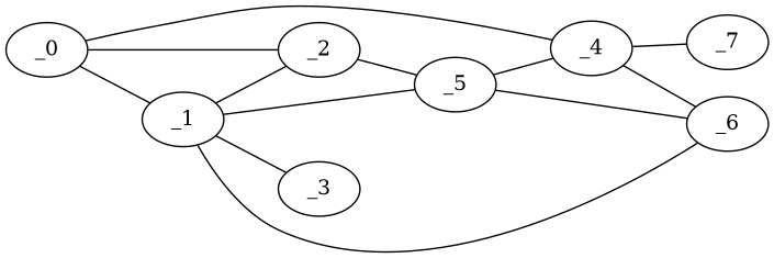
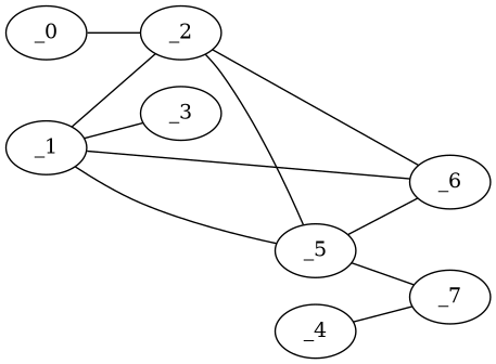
  graph {
    rankdir=LR
    node [y=7]
    edge [valence=1]
    _0 [x=24 y=61]
    _1 [x=29 y=57]
    _2 [x=31]
    _4 [x=69 y=125]
    _3 [x=42 y=68]
    _5 [x=74]
    _6 [x=76 y=60]
    _7 [x=105 y=78]
-   _0 -- _1
    _0 -- _2
-   _0 -- _4
    _1 -- _2 [valence=2]
    _1 -- _3 [valence=2]
    _1 -- _5 [valence=2]
    _1 -- _6 [valence=2]
    _2 -- _5
-   _4 -- _6 [valence=2]
+   _2 -- _6 [valence=2]
    _4 -- _7 [valence=2]
    _5 -- _6
-   _5 -- _4
+   _5 -- _7
  }
